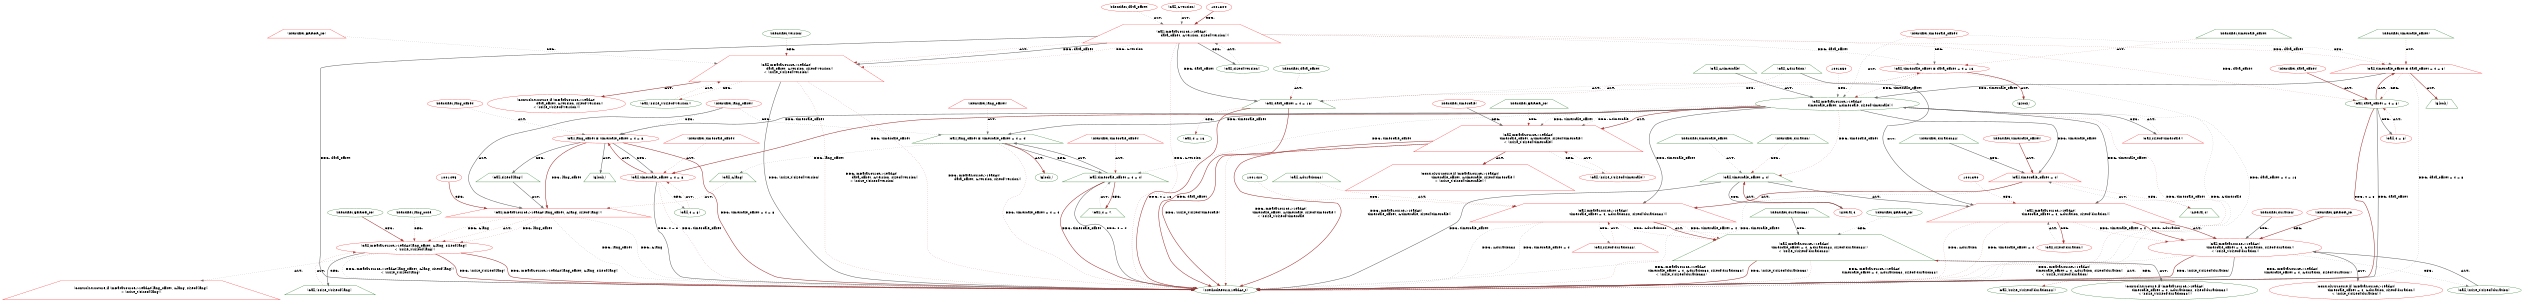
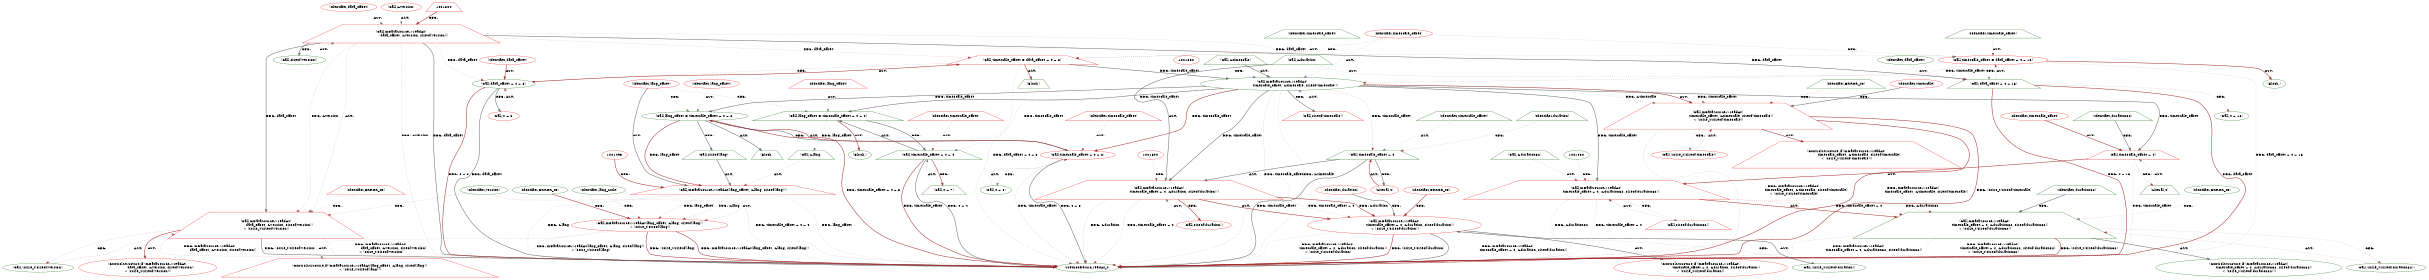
  digraph {
    node [color=red shape=ellipse]
    edge [color=brown style=dotted]
    n1 [label="(Call,mDataSource->readAt(\n                        data_offset, &version, sizeof(version)))" shape=trapezium]
    n2 [label="(Call,mDataSource->readAt(\n                        data_offset, &version, sizeof(version))\n < (ssize_t)sizeof(version))" shape=trapezium]
    n3 [label="(Call,timescale_offset = data_offset + 4 + 16)"]
    n4 [color=darkgreen label="(Call,data_offset + 4 + 16)" shape=trapezium]
    n5 [label="(Call,timescale_offset = data_offset + 4 + 8)" shape=trapezium]
    n6 [color=darkgreen label="(Call,data_offset + 4 + 8)"]
    n7 [color=darkgreen label="(Call,sizeof(version))"]
    n8 [color=darkgreen label="(MethodReturn,readAt_t)"]
    n9 [label="(ControlStructure,if (mDataSource->readAt(\n                        data_offset, &version, sizeof(version))\n < (ssize_t)sizeof(version)))"]
    n10 [color=darkgreen label="(Call,(ssize_t)sizeof(version))"]
    n11 [color=darkgreen label="(Call,mDataSource->readAt(\n                        timescale_offset, &timescale, sizeof(timescale)))"]
    n12 [color=darkgreen label="(Block,)"]
    n13 [color=darkgreen label="(Call,4 + 16)"]
    n14 [color=darkgreen label="(Block,)" shape=trapezium]
    n15 [label="(Call,4 + 8)"]
    n16 [label="(Call,mDataSource->readAt(\n                        timescale_offset, &timescale, sizeof(timescale))\n < (ssize_t)sizeof(timescale))" shape=trapezium]
    n17 [label="(Call,mDataSource->readAt(\n                            timescale_offset + 4, &duration, sizeof(duration)))" shape=trapezium]
    n18 [color=darkgreen label="(Call,timescale_offset + 4)" shape=trapezium]
    n19 [label="(Call,mDataSource->readAt(\n                            timescale_offset + 4, &duration32, sizeof(duration32)))" shape=trapezium]
    n20 [label="(Call,timescale_offset + 4)" shape=trapezium]
-   n21 [label="(Call,lang_offset = timescale_offset + 4 + 8)"]
+   n21 [color=darkgreen label="(Call,lang_offset = timescale_offset + 4 + 8)"]
    n22 [label="(Call,timescale_offset + 4 + 8)"]
    n23 [color=darkgreen label="(Call,lang_offset = timescale_offset + 4 + 4)" shape=trapezium]
    n24 [color=darkgreen label="(Call,timescale_offset + 4 + 4)" shape=trapezium]
    n25 [label="(Call,sizeof(timescale))" shape=trapezium]
    n26 [label="(ControlStructure,if (mDataSource->readAt(\n                        timescale_offset, &timescale, sizeof(timescale))\n < (ssize_t)sizeof(timescale)))" shape=trapezium]
    n27 [label="(Call,(ssize_t)sizeof(timescale))"]
    n28 [label="(Call,mDataSource->readAt(\n                            timescale_offset + 4, &duration, sizeof(duration))\n < (ssize_t)sizeof(duration))"]
    n29 [label="(Call,sizeof(duration))"]
    n30 [label="(Literal,4)"]
    n31 [color=darkgreen label="(Call,mDataSource->readAt(\n                            timescale_offset + 4, &duration32, sizeof(duration32))\n < (ssize_t)sizeof(duration32))" shape=trapezium]
    n32 [label="(Call,sizeof(duration32))" shape=trapezium]
    n33 [color=darkgreen label="(Literal,4)" shape=trapezium]
    n34 [label="(Call,mDataSource->readAt(lang_offset, &lang, sizeof(lang)))" shape=trapezium]
    n35 [color=darkgreen label="(Block,)" shape=trapezium]
    n36 [color=darkgreen label="(Call,sizeof(lang))" shape=trapezium]
    n37 [color=darkgreen label="(Call,4 + 8)"]
    n38 [color=darkgreen label="(Block,)"]
    n39 [color=darkgreen label="(Call,&lang)" shape=trapezium]
    n40 [color=darkgreen label="(Call,4 + 7)" shape=trapezium]
    n41 [label="(ControlStructure,if (mDataSource->readAt(\n                            timescale_offset + 4, &duration, sizeof(duration))\n < (ssize_t)sizeof(duration)))"]
    n42 [color=darkgreen label="(Call,(ssize_t)sizeof(duration))"]
    n43 [color=darkgreen label="(ControlStructure,if (mDataSource->readAt(\n                            timescale_offset + 4, &duration32, sizeof(duration32))\n < (ssize_t)sizeof(duration32)))"]
    n44 [color=darkgreen label="(Call,(ssize_t)sizeof(duration32))"]
    n45 [label="(Call,mDataSource->readAt(lang_offset, &lang, sizeof(lang))\n < (ssize_t)sizeof(lang))"]
-   n46 [color=darkgreen label="(Call,(ssize_t)sizeof(lang))" shape=trapezium]
    n47 [label="(ControlStructure,if (mDataSource->readAt(lang_offset, &lang, sizeof(lang))\n < (ssize_t)sizeof(lang)))" shape=trapezium]
    n48 [color=darkgreen label="(Identifier,version)"]
    n49 [color=darkgreen label="(Identifier,data_offset)"]
    n50 [label="(Identifier,duration)"]
    n51 [color=darkgreen label="(Call,&duration32)" shape=trapezium]
    n52 [color=darkgreen label="(Identifier,timescale_offset)" shape=trapezium]
    n53 [color=darkgreen label="(Identifier,duration32)" shape=trapezium]
    n54 [color=darkgreen label="(Call,&duration)" shape=trapezium]
    n55 [label="(Identifier,timescale_offset)"]
    n56 [label="(Identifier,timescale_offset)" shape=trapezium]
    n57 [label="(Identifier,lang_offset)"]
    n58 [label="(Identifier,timescale_offset)"]
    n59 [color=darkgreen label="(Identifier,ERROR_IO)"]
    n60 [label="(Identifier,data_offset)"]
    n61 [label="(Identifier,timescale)"]
    n62 [label="(Identifier,lang_offset)" shape=trapezium]
    n63 [color=darkgreen label="(Identifier,timescale_offset)" shape=trapezium]
    n64 [label="(Identifier,ERROR_IO)" shape=trapezium]
    n65 [color=darkgreen label="(Call,&timescale)" shape=trapezium]
    n66 [label="(Identifier,lang_offset)"]
    n67 [color=darkgreen label="(Identifier,duration)" shape=trapezium]
    n68 [label="(Identifier,ERROR_IO)"]
    n69 [color=darkgreen label="(Identifier,duration32)" shape=trapezium]
    n70 [label="(Identifier,timescale_offset)" shape=trapezium]
    n71 [color=darkgreen label="(Identifier,ERROR_IO)"]
    n72 [color=darkgreen label="(Identifier,ERROR_IO)" shape=trapezium]
    n73 [color=darkgreen label="(Identifier,lang_code)"]
    n74 [color=darkgreen label="(Identifier,timescale_offset)" shape=trapezium]
    n75 [label="(Call,&version)"]
    n76 [label="(Identifier,data_offset)"]
-   1001304
+   1001304 [shape=trapezium]
    1001350
    1001390
    1001420 [color=darkgreen]
    1001495
    n1 -> n2 [label="AST: "]
    n1 -> n2 [color=gray40 label="DDG: data_offset" style=bold]
    n1 -> n2 [label="DDG: &version"]
    n1 -> n3 [color=gray40 label="DDG: data_offset"]
    n1 -> n4 [color=gray40 label="DDG: data_offset" style=bold]
    n1 -> n5 [label="DDG: data_offset"]
    n1 -> n6 [label="DDG: data_offset"]
    n1 -> n7 [color=gray40 label="CFG: " style=bold]
    n1 -> n8 [label="DDG: &version"]
    n1 -> n8 [color=gray40 label="DDG: data_offset" style=bold]
    n2 -> n8 [label="DDG: mDataSource->readAt(\n                        data_offset, &version, sizeof(version))\n < (ssize_t)sizeof(version)"]
    n2 -> n8 [label="DDG: mDataSource->readAt(\n                        data_offset, &version, sizeof(version))"]
    n2 -> n8 [color=gray40 label="DDG: (ssize_t)sizeof(version)" style=bold]
    n2 -> n9 [label="AST: " style=bold]
    n2 -> n10 [label="CFG: "]
    n3 -> n4 [color=gray40 label="CFG: "]
    n3 -> n8 [color=gray40 label="DDG: data_offset + 4 + 16"]
    n3 -> n11 [label="DDG: timescale_offset"]
    n3 -> n12 [label="AST: " style=bold]
    n4 -> n3 [label="AST: "]
    n4 -> n8 [label="DDG: 4 + 16" style=bold]
    n4 -> n8 [label="DDG: data_offset" style=bold]
    n4 -> n13 [label="CFG: "]
    n5 -> n6 [label="CFG: "]
    n5 -> n8 [color=gray40 label="DDG: data_offset + 4 + 8"]
    n5 -> n11 [color=gray40 label="DDG: timescale_offset" style=bold]
    n5 -> n14 [label="AST: " style=bold]
    n6 -> n5 [label="AST: " style=bold]
    n6 -> n8 [label="DDG: 4 + 8" style=bold]
    n6 -> n8 [color=gray40 label="DDG: data_offset" style=bold]
    n6 -> n15 [color=gray40 label="CFG: " style=bold]
    n7 -> n1 [color=gray40 label="AST: "]
    n10 -> n2 [label="AST: "]
    n11 -> n8 [label="DDG: timescale_offset"]
    n11 -> n8 [color=gray40 label="DDG: &timescale"]
    n11 -> n16 [label="AST: " style=bold]
    n11 -> n16 [color=gray40 label="DDG: timescale_offset"]
    n11 -> n16 [color=gray40 label="DDG: &timescale"]
    n11 -> n17 [color=gray40 label="DDG: timescale_offset" style=bold]
    n11 -> n18 [label="DDG: timescale_offset"]
    n11 -> n19 [color=gray40 label="DDG: timescale_offset" style=bold]
    n11 -> n20 [color=gray40 label="DDG: timescale_offset" style=bold]
    n11 -> n21 [color=gray40 label="DDG: timescale_offset" style=bold]
    n11 -> n22 [label="DDG: timescale_offset" style=bold]
    n11 -> n23 [color=gray40 label="DDG: timescale_offset" style=bold]
    n11 -> n24 [color=gray40 label="DDG: timescale_offset"]
    n11 -> n25 [color=gray40 label="CFG: " style=bold]
    n15 -> n6 [label="AST: "]
    n16 -> n8 [label="DDG: (ssize_t)sizeof(timescale)" style=bold]
    n16 -> n8 [label="DDG: mDataSource->readAt(\n                        timescale_offset, &timescale, sizeof(timescale))\n < (ssize_t)sizeof(timescale)"]
    n16 -> n8 [label="DDG: mDataSource->readAt(\n                        timescale_offset, &timescale, sizeof(timescale))" style=bold]
    n16 -> n26 [label="AST: " style=bold]
    n16 -> n27 [color=gray40 label="CFG: "]
    n17 -> n8 [label="DDG: &duration"]
    n17 -> n8 [label="DDG: timescale_offset + 4"]
    n17 -> n28 [label="AST: " style=bold]
    n17 -> n28 [label="DDG: timescale_offset + 4"]
    n17 -> n28 [label="DDG: &duration" style=bold]
    n17 -> n29 [label="CFG: " style=bold]
    n18 -> n8 [color=gray40 label="DDG: timescale_offset" style=bold]
    n18 -> n17 [color=gray40 label="AST: " style=bold]
    n18 -> n30 [color=gray40 label="CFG: " style=bold]
    n19 -> n8 [color=gray40 label="DDG: &duration32"]
    n19 -> n8 [color=gray40 label="DDG: timescale_offset + 4"]
    n19 -> n31 [label="AST: " style=bold]
    n19 -> n31 [label="DDG: timescale_offset + 4"]
    n19 -> n31 [label="DDG: &duration32"]
    n19 -> n32 [color=gray40 label="CFG: "]
    n20 -> n8 [color=gray40 label="DDG: timescale_offset"]
    n20 -> n19 [label="AST: " style=bold]
    n20 -> n33 [label="CFG: "]
    n21 -> n8 [label="DDG: timescale_offset + 4 + 8" style=bold]
    n21 -> n22 [color=gray40 label="CFG: " style=bold]
    n21 -> n34 [label="DDG: lang_offset" style=bold]
    n21 -> n35 [color=gray40 label="AST: " style=bold]
    n21 -> n36 [color=gray40 label="CFG: " style=bold]
    n22 -> n8 [color=gray40 label="DDG: 4 + 8" style=bold]
    n22 -> n8 [label="DDG: timescale_offset"]
    n22 -> n21 [label="AST: " style=bold]
    n22 -> n37 [color=gray40 label="CFG: "]
-   n23 -> n8 [label="DDG: timescale_offset + 4 + 4"]
+   n48 -> n8 [label="DDG: timescale_offset + 4 + 4"]
    n23 -> n24 [color=gray40 label="CFG: " style=bold]
    n23 -> n38 [label="AST: " style=bold]
    n23 -> n39 [color=gray40 label="DDG: lang_offset"]
    n24 -> n8 [color=gray40 label="DDG: 4 + 4" style=bold]
    n24 -> n8 [label="DDG: timescale_offset" style=bold]
    n24 -> n23 [color=gray40 label="AST: " style=bold]
    n24 -> n40 [label="CFG: " style=bold]
    n25 -> n11 [color=gray40 label="AST: "]
    n27 -> n16 [label="AST: "]
    n28 -> n8 [color=gray40 label="DDG: mDataSource->readAt(\n                            timescale_offset + 4, &duration, sizeof(duration))\n < (ssize_t)sizeof(duration)"]
    n28 -> n8 [label="DDG: (ssize_t)sizeof(duration)" style=bold]
    n28 -> n8 [color=gray40 label="DDG: mDataSource->readAt(\n                            timescale_offset + 4, &duration, sizeof(duration))" style=bold]
    n28 -> n41 [color=gray40 label="AST: " style=bold]
    n28 -> n42 [color=gray40 label="CFG: "]
    n29 -> n17 [color=gray40 label="AST: "]
    n30 -> n18 [label="AST: " style=bold]
    n31 -> n8 [label="DDG: mDataSource->readAt(\n                            timescale_offset + 4, &duration32, sizeof(duration32))\n < (ssize_t)sizeof(duration32)"]
    n31 -> n8 [label="DDG: (ssize_t)sizeof(duration32)" style=bold]
    n31 -> n8 [label="DDG: mDataSource->readAt(\n                            timescale_offset + 4, &duration32, sizeof(duration32))"]
    n31 -> n43 [color=gray40 label="AST: " style=bold]
    n31 -> n44 [label="CFG: "]
    n32 -> n19 [label="AST: "]
    n33 -> n20 [color=gray40 label="AST: "]
    n34 -> n8 [color=gray40 label="DDG: lang_offset"]
    n34 -> n8 [color=gray40 label="DDG: &lang"]
    n34 -> n45 [label="AST: "]
    n34 -> n45 [label="DDG: lang_offset"]
    n34 -> n45 [label="DDG: &lang"]
    n36 -> n34 [color=gray40 label="AST: " style=bold]
    n37 -> n22 [label="AST: "]
    n39 -> n34 [label="AST: "]
    n40 -> n24 [color=gray40 label="AST: "]
    n42 -> n28 [color=gray40 label="AST: " style=bold]
    n44 -> n31 [label="AST: "]
    n45 -> n8 [color=gray40 label="DDG: mDataSource->readAt(lang_offset, &lang, sizeof(lang))\n < (ssize_t)sizeof(lang)"]
    n45 -> n8 [label="DDG: (ssize_t)sizeof(lang)" style=bold]
    n45 -> n8 [label="DDG: mDataSource->readAt(lang_offset, &lang, sizeof(lang))" style=bold]
-   n45 -> n46 [color=gray40 label="CFG: " style=bold]
    n45 -> n47 [color=gray40 label="AST: "]
-   n46 -> n45 [label="AST: "]
    n48 -> n2 [label="CFG: "]
    n49 -> n4 [label="AST: "]
    n50 -> n28 [color=gray40 label="CFG: " style=bold]
    n51 -> n19 [label="AST: "]
    n52 -> n18 [color=gray40 label="AST: "]
    n53 -> n20 [color=gray40 label="CFG: " style=bold]
    n54 -> n4 [color=gray40 label="AST: "]
    n54 -> n17 [color=gray40 label="AST: " style=bold]
    n55 -> n3 [color=gray40 label="CFG: "]
    n55 -> n5 [color=gray40 label="CFG: "]
    n55 -> n11 [color=gray40 label="AST: "]
    n56 -> n22 [label="AST: "]
    n57 -> n21 [color=gray40 label="CFG: "]
    n57 -> n23 [color=gray40 label="CFG: "]
    n57 -> n34 [color=gray40 label="AST: " style=bold]
    n58 -> n20 [label="AST: " style=bold]
    n59 -> n45 [label="CFG: " style=bold]
    n60 -> n1 [color=gray40 label="AST: "]
    n61 -> n16 [color=gray40 label="CFG: " style=bold]
    n62 -> n23 [color=gray40 label="AST: "]
    n63 -> n5 [label="AST: "]
    n64 -> n2 [color=gray40 label="CFG: "]
    n65 -> n11 [color=gray40 label="AST: " style=bold]
    n66 -> n21 [color=gray40 label="AST: "]
    n67 -> n18 [label="CFG: "]
    n68 -> n28 [label="CFG: " style=bold]
    n69 -> n31 [color=gray40 label="CFG: " style=bold]
    n70 -> n24 [label="AST: "]
    n71 -> n31 [color=gray40 label="CFG: "]
    n72 -> n16 [label="CFG: "]
    n73 -> n45 [label="CFG: "]
    n74 -> n3 [label="AST: "]
    n75 -> n1 [color=gray40 label="AST: "]
    n76 -> n6 [label="AST: " style=bold]
    1001304 -> n1 [label="CFG: " style=bold]
    1001350 -> n11 [color=gray40 label="CFG: "]
    1001390 -> n17 [label="CFG: "]
    1001420 -> n19 [label="CFG: "]
    1001495 -> n34 [label="CFG: " style=bold]
  }
